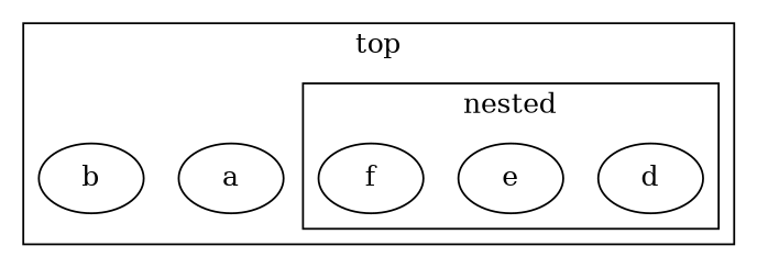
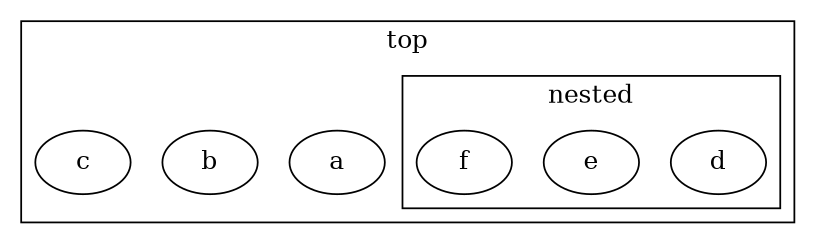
  digraph {
    d
    e
    f
    a
    b
+   c
    subgraph cluster_1 {
      label=top
      a
      b
+     c
      subgraph cluster_2 {
        label=nested
        d
        e
        f
      }
    }
  }
